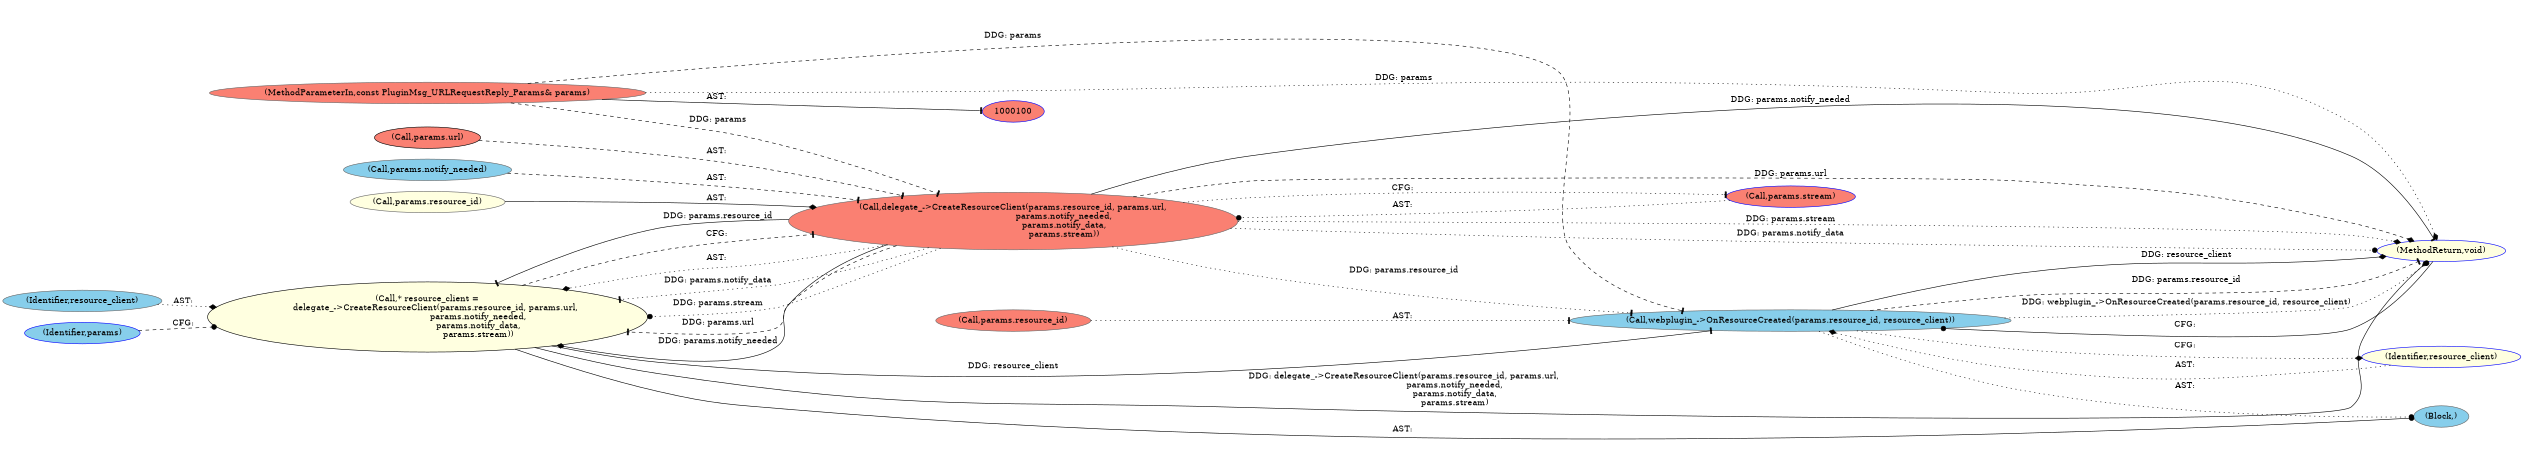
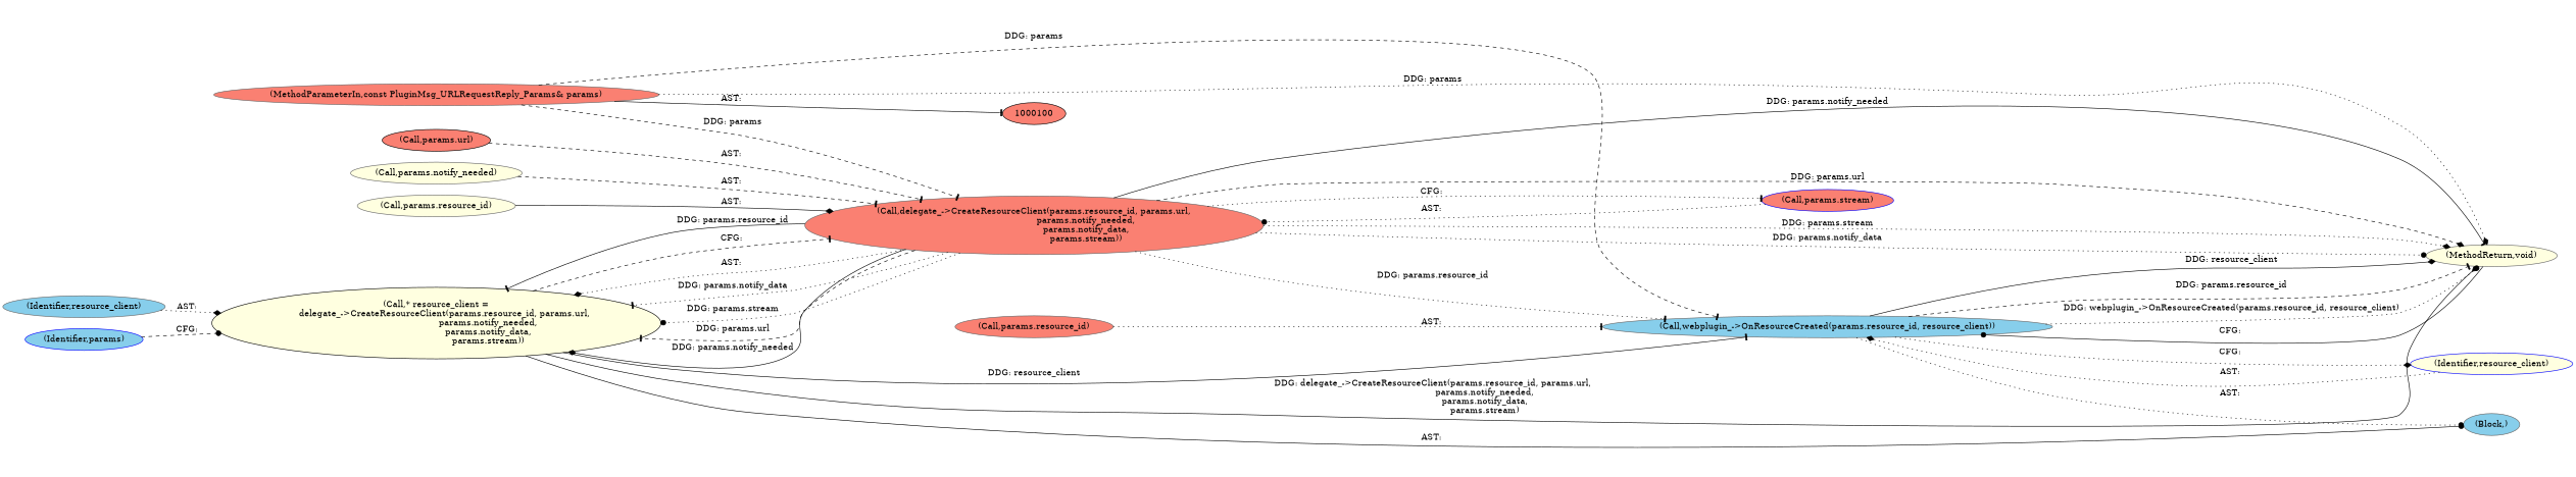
  digraph {
    rankdir=LR
    node [color=gray40 fillcolor=salmon style=filled]
    edge [arrowhead=tee style=dotted]
    n1 [color=black fillcolor=lightyellow label="(Call,* resource_client =\n      delegate_->CreateResourceClient(params.resource_id, params.url,\n                                      params.notify_needed,\n                                      params.notify_data,\n                                      params.stream))"]
    n2 [label="(Call,delegate_->CreateResourceClient(params.resource_id, params.url,\n                                      params.notify_needed,\n                                      params.notify_data,\n                                      params.stream))"]
    n3 [fillcolor=skyblue label="(Call,webplugin_->OnResourceCreated(params.resource_id, resource_client))"]
-   n4 [color=blue fillcolor=lightyellow label="(MethodReturn,void)"]
+   n4 [fillcolor=lightyellow label="(MethodReturn,void)"]
    n5 [fillcolor=skyblue label="(Block,)"]
    n6 [color=blue label="(Call,params.stream)"]
    n7 [color=blue fillcolor=lightyellow label="(Identifier,resource_client)"]
    n8 [label="(MethodParameterIn,const PluginMsg_URLRequestReply_Params& params)"]
-   1000100 [color=blue]
+   1000100 [color=black]
    n10 [color=black label="(Call,params.url)"]
    n11 [label="(Call,params.resource_id)"]
-   n12 [fillcolor=skyblue label="(Call,params.notify_needed)"]
+   n12 [fillcolor=lightyellow label="(Call,params.notify_needed)"]
    n13 [fillcolor=skyblue label="(Identifier,resource_client)"]
    n14 [fillcolor=lightyellow label="(Call,params.resource_id)"]
    n15 [color=blue fillcolor=skyblue label="(Identifier,params)"]
    n1 -> n2 [label="CFG: " style=dashed]
    n1 -> n3 [label="DDG: resource_client" style=solid]
    n1 -> n4 [arrowhead=diamond label="DDG: delegate_->CreateResourceClient(params.resource_id, params.url,\n                                      params.notify_needed,\n                                      params.notify_data,\n                                      params.stream)" style=solid]
    n1 -> n5 [arrowhead=dot label="AST: " style=solid]
    n2 -> n1 [arrowhead=diamond label="AST: "]
    n2 -> n1 [label="DDG: params.notify_data"]
    n2 -> n1 [arrowhead=dot label="DDG: params.stream"]
    n2 -> n1 [label="DDG: params.url" style=dashed]
    n2 -> n1 [arrowhead=diamond label="DDG: params.notify_needed" style=solid]
    n2 -> n1 [label="DDG: params.resource_id" style=solid]
    n2 -> n3 [label="DDG: params.resource_id"]
    n2 -> n4 [arrowhead=diamond label="DDG: params.stream"]
    n2 -> n4 [arrowhead=dot label="DDG: params.notify_data"]
    n2 -> n4 [label="DDG: params.notify_needed" style=solid]
    n2 -> n4 [arrowhead=diamond label="DDG: params.url" style=dashed]
    n2 -> n6 [label="CFG: "]
    n3 -> n4 [arrowhead=diamond label="DDG: resource_client" style=solid]
    n3 -> n4 [label="DDG: params.resource_id" style=dashed]
    n3 -> n4 [arrowhead=dot label="DDG: webplugin_->OnResourceCreated(params.resource_id, resource_client)"]
    n3 -> n5 [arrowhead=dot label="AST: "]
    n3 -> n7 [arrowhead=diamond label="CFG: "]
    n4 -> n3 [arrowhead=dot label="CFG: " style=solid]
    n6 -> n2 [arrowhead=dot label="AST: "]
    n7 -> n3 [arrowhead=diamond label="AST: "]
    n8 -> n2 [label="DDG: params" style=dashed]
    n8 -> n3 [label="DDG: params" style=dashed]
    n8 -> n4 [arrowhead=diamond label="DDG: params"]
    n8 -> 1000100 [label="AST: " style=solid]
    n10 -> n2 [label="AST: " style=dashed]
    n11 -> n3 [label="AST: "]
    n12 -> n2 [label="AST: " style=dashed]
    n13 -> n1 [arrowhead=diamond label="AST: "]
    n14 -> n2 [arrowhead=diamond label="AST: " style=solid]
    n15 -> n1 [arrowhead=dot label="CFG: " style=dashed]
  }
